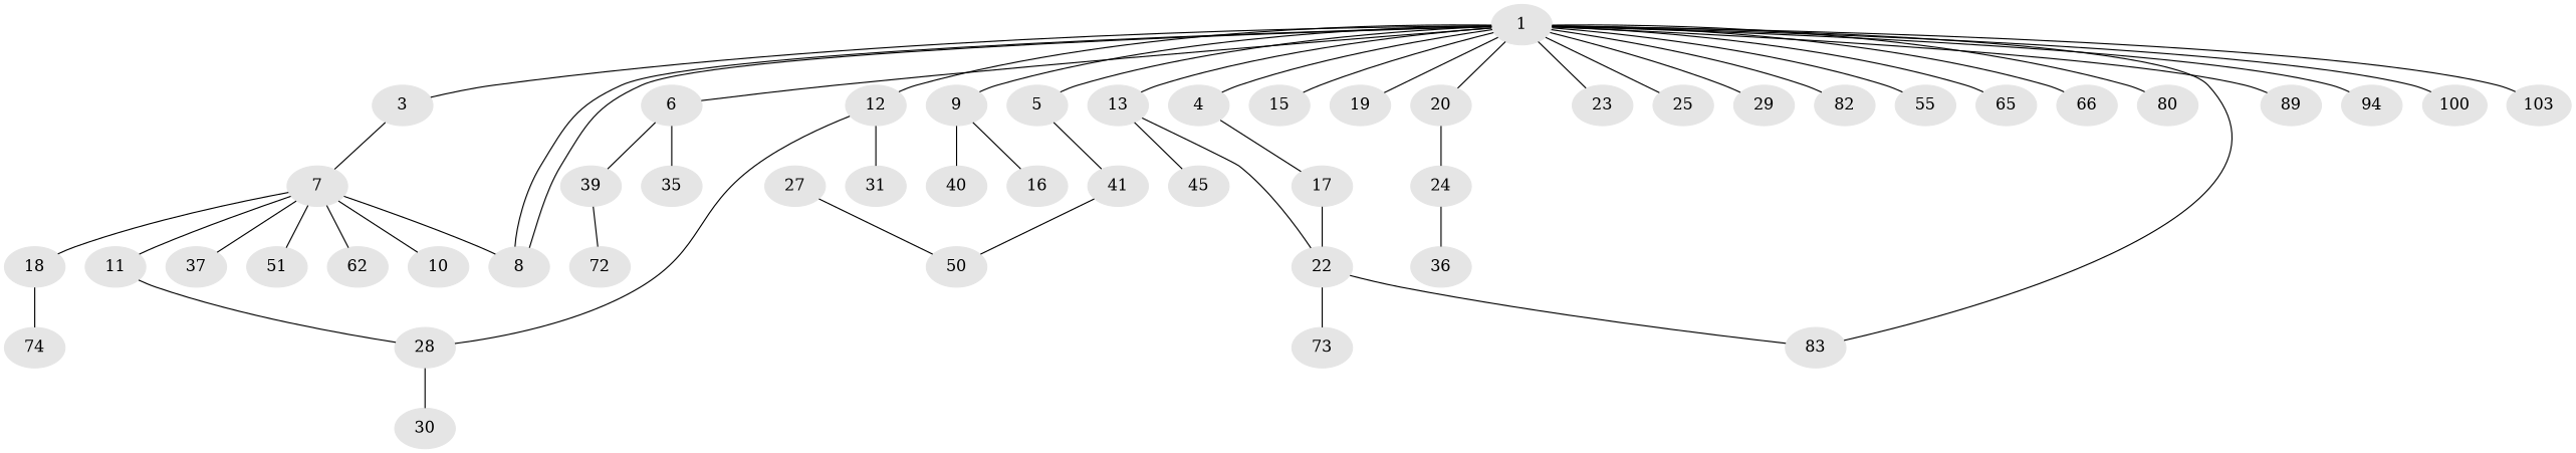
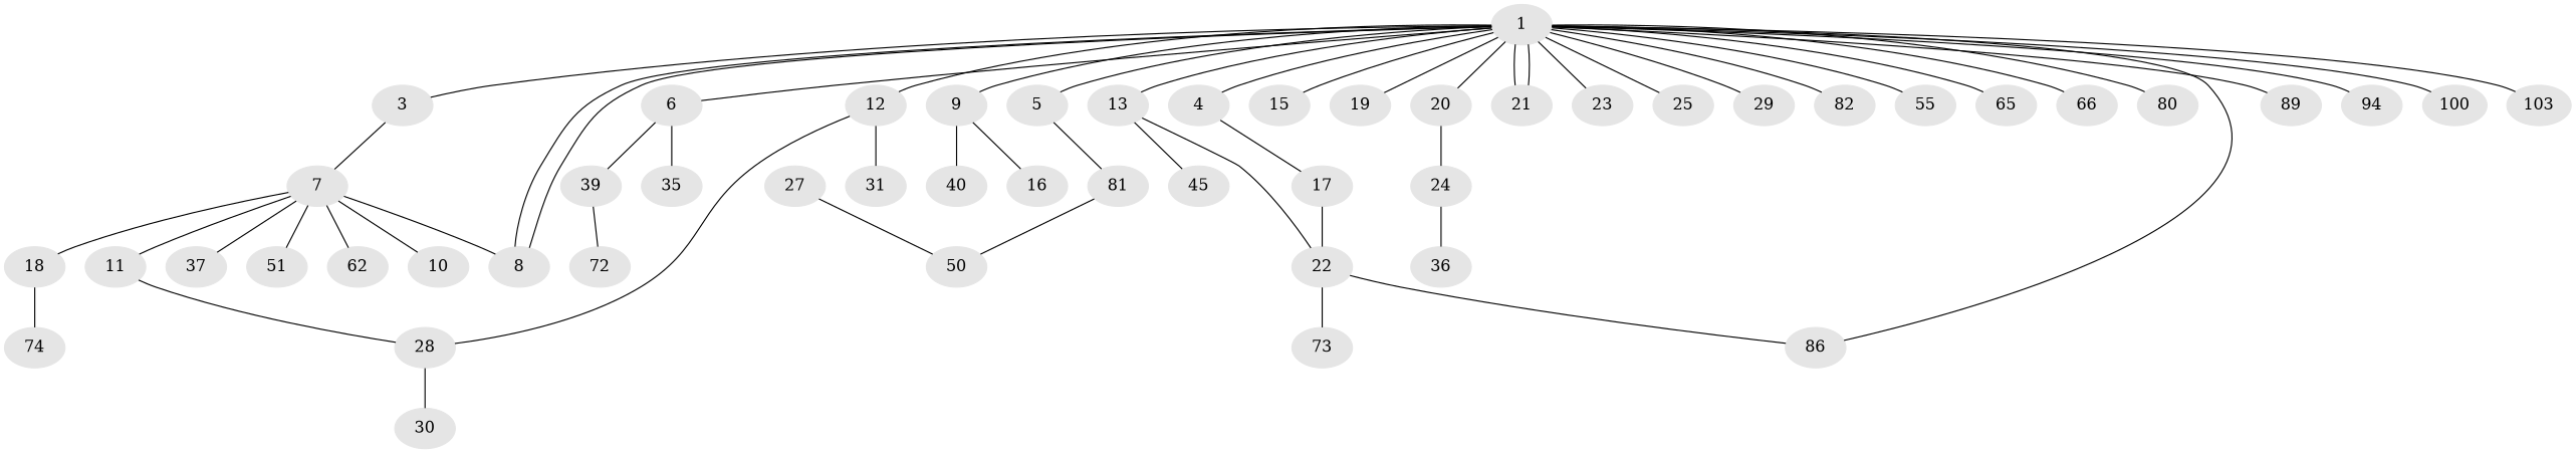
  graph {
    node [color=gray90 style=filled]
    1 [super="+2+44+43+34"]
    3 [super="+79+58"]
    4 [super="+14"]
    5
    6
    8
    9
    12
    13 [super="+33+41+69+56"]
    15
    19
    20
+   21 [super="+98+105"]
    23
    25 [super="+38"]
    29 [super="+46"]
    n17 [label=82 super="+84"]
    55
    65 [super="+97+76"]
    66
    80
-   83
+   83 [label=86]
    89
    94 [super="+95"]
    100
    103
    7
    17 [super="+52"]
-   81 [label=41]
+   81
    35
    39
    16 [super="+71+59"]
    40 [super="+82"]
    28
    31 [super="+60+64+32+54"]
    22
    45 [super="+57+86"]
    24
    10
    11 [super="+47"]
    18
    37 [super="+61"]
    51
    62
    50 [super="+53"]
    72
    74
    30 [super="+87"]
    27 [super="+48"]
    73
    36 [super="+78+101"]
    1 -- 3
    1 -- 4
    1 -- 5
    1 -- 6
    1 -- 8
    1 -- 8
    1 -- 9
    1 -- 12
    1 -- 13
    1 -- 15
    1 -- 19
    1 -- 20
+   1 -- 21
+   1 -- 21
    1 -- 23
    1 -- 25
    1 -- 29
    1 -- n17
    1 -- 55
    1 -- 65
    1 -- 66
    1 -- 80
    1 -- 83
    1 -- 89
    1 -- 94
    1 -- 100
    1 -- 103
    3 -- 7
    4 -- 17
    5 -- 81
    6 -- 35
    6 -- 39
    9 -- 16
    9 -- 40
    12 -- 28
    12 -- 31
    13 -- 22
    13 -- 45
    20 -- 24
    7 -- 8
    7 -- 10
    7 -- 11
    7 -- 18
    7 -- 37
    7 -- 51
    7 -- 62
    17 -- 22
    81 -- 50
    39 -- 72
    28 -- 30
    22 -- 83
    22 -- 73
    24 -- 36
    11 -- 28
    18 -- 74
    27 -- 50
  }
